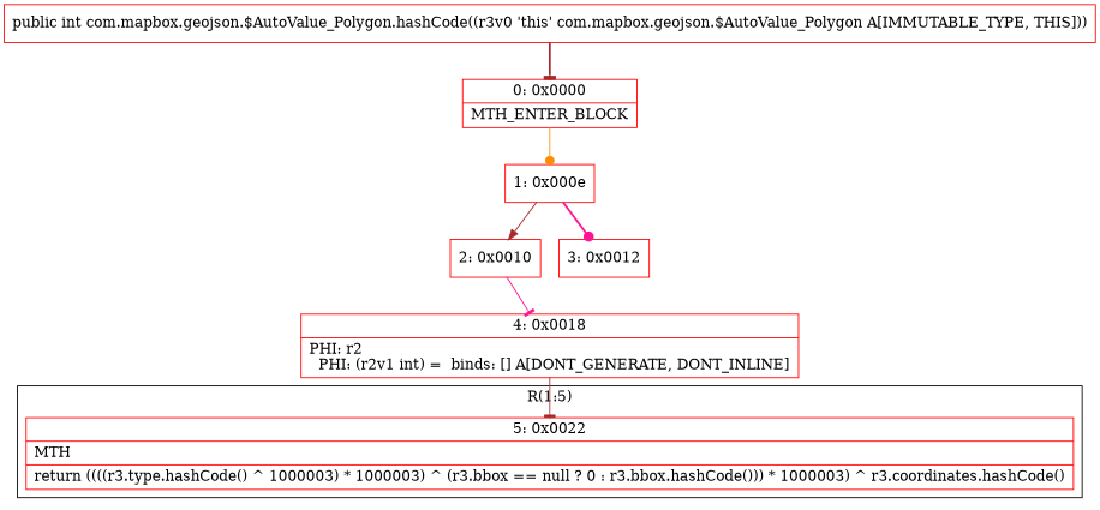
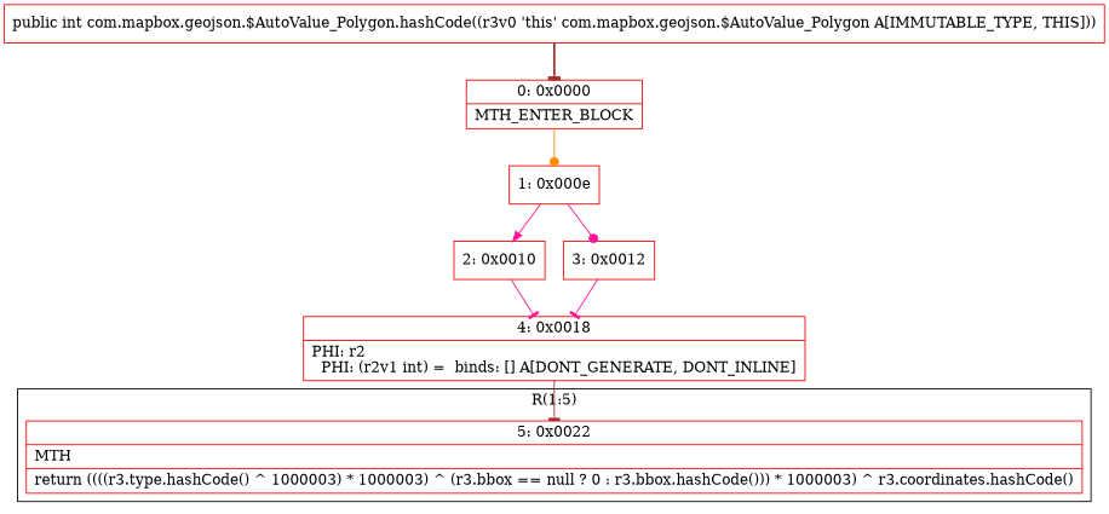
  digraph {
    node [color=red shape=record]
    edge [arrowhead=tee color=brown style=solid]
    n1 [label="{5\:\ 0x0022|MTH\l|return ((((r3.type.hashCode() ^ 1000003) * 1000003) ^ (r3.bbox == null ? 0 : r3.bbox.hashCode())) * 1000003) ^ r3.coordinates.hashCode()\l}"]
    n2 [label="{0\:\ 0x0000|MTH_ENTER_BLOCK\l}"]
    n3 [label="{1\:\ 0x000e}"]
    n4 [label="{2\:\ 0x0010}"]
    n5 [label="{3\:\ 0x0012}"]
    n6 [label="{4\:\ 0x0018|PHI: r2 \l  PHI: (r2v1 int) =  binds: [] A[DONT_GENERATE, DONT_INLINE]\l}"]
    n7 [label="{public int com.mapbox.geojson.$AutoValue_Polygon.hashCode((r3v0 'this' com.mapbox.geojson.$AutoValue_Polygon A[IMMUTABLE_TYPE, THIS])) }"]
    subgraph cluster_1 {
      label="R(1:5)"
      n1
    }
    n2 -> n3 [arrowhead=dot color=darkorange]
-   n3 -> n4 [arrowhead=normal]
-   n3 -> n5 [arrowhead=dot color=deeppink style=bold]
+   n3 -> n4 [arrowhead=normal color=deeppink]
+   n3 -> n5 [arrowhead=dot color=deeppink]
    n4 -> n6 [color=deeppink]
+   n5 -> n6 [color=deeppink]
    n6 -> n1
    n7 -> n2 [style=bold]
  }
